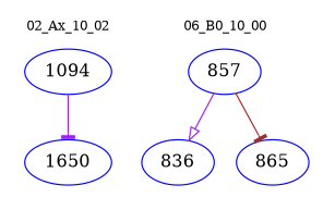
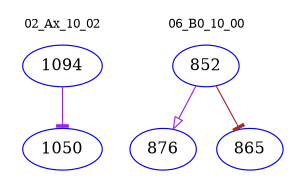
  digraph {
    node [color=blue]
    edge [arrowhead=tee color=purple]
    n1 [label=1094]
-   n2 [label=1650]
-   n3 [label=857]
-   n4 [label=836]
+   n2 [label=1050]
+   n3 [label=852]
+   n4 [label=876]
    n5 [label=865]
    subgraph cluster_1 {
      color=white
      fontsize=10
      label="02_Ax_10_02"
      n1
      n2
    }
    subgraph cluster_2 {
      color=white
      fontsize=10
      label="06_B0_10_00"
      n3
      n4
      n5
    }
    n1 -> n2
    n3 -> n4 [arrowhead=onormal]
    n3 -> n5 [color=brown]
  }
